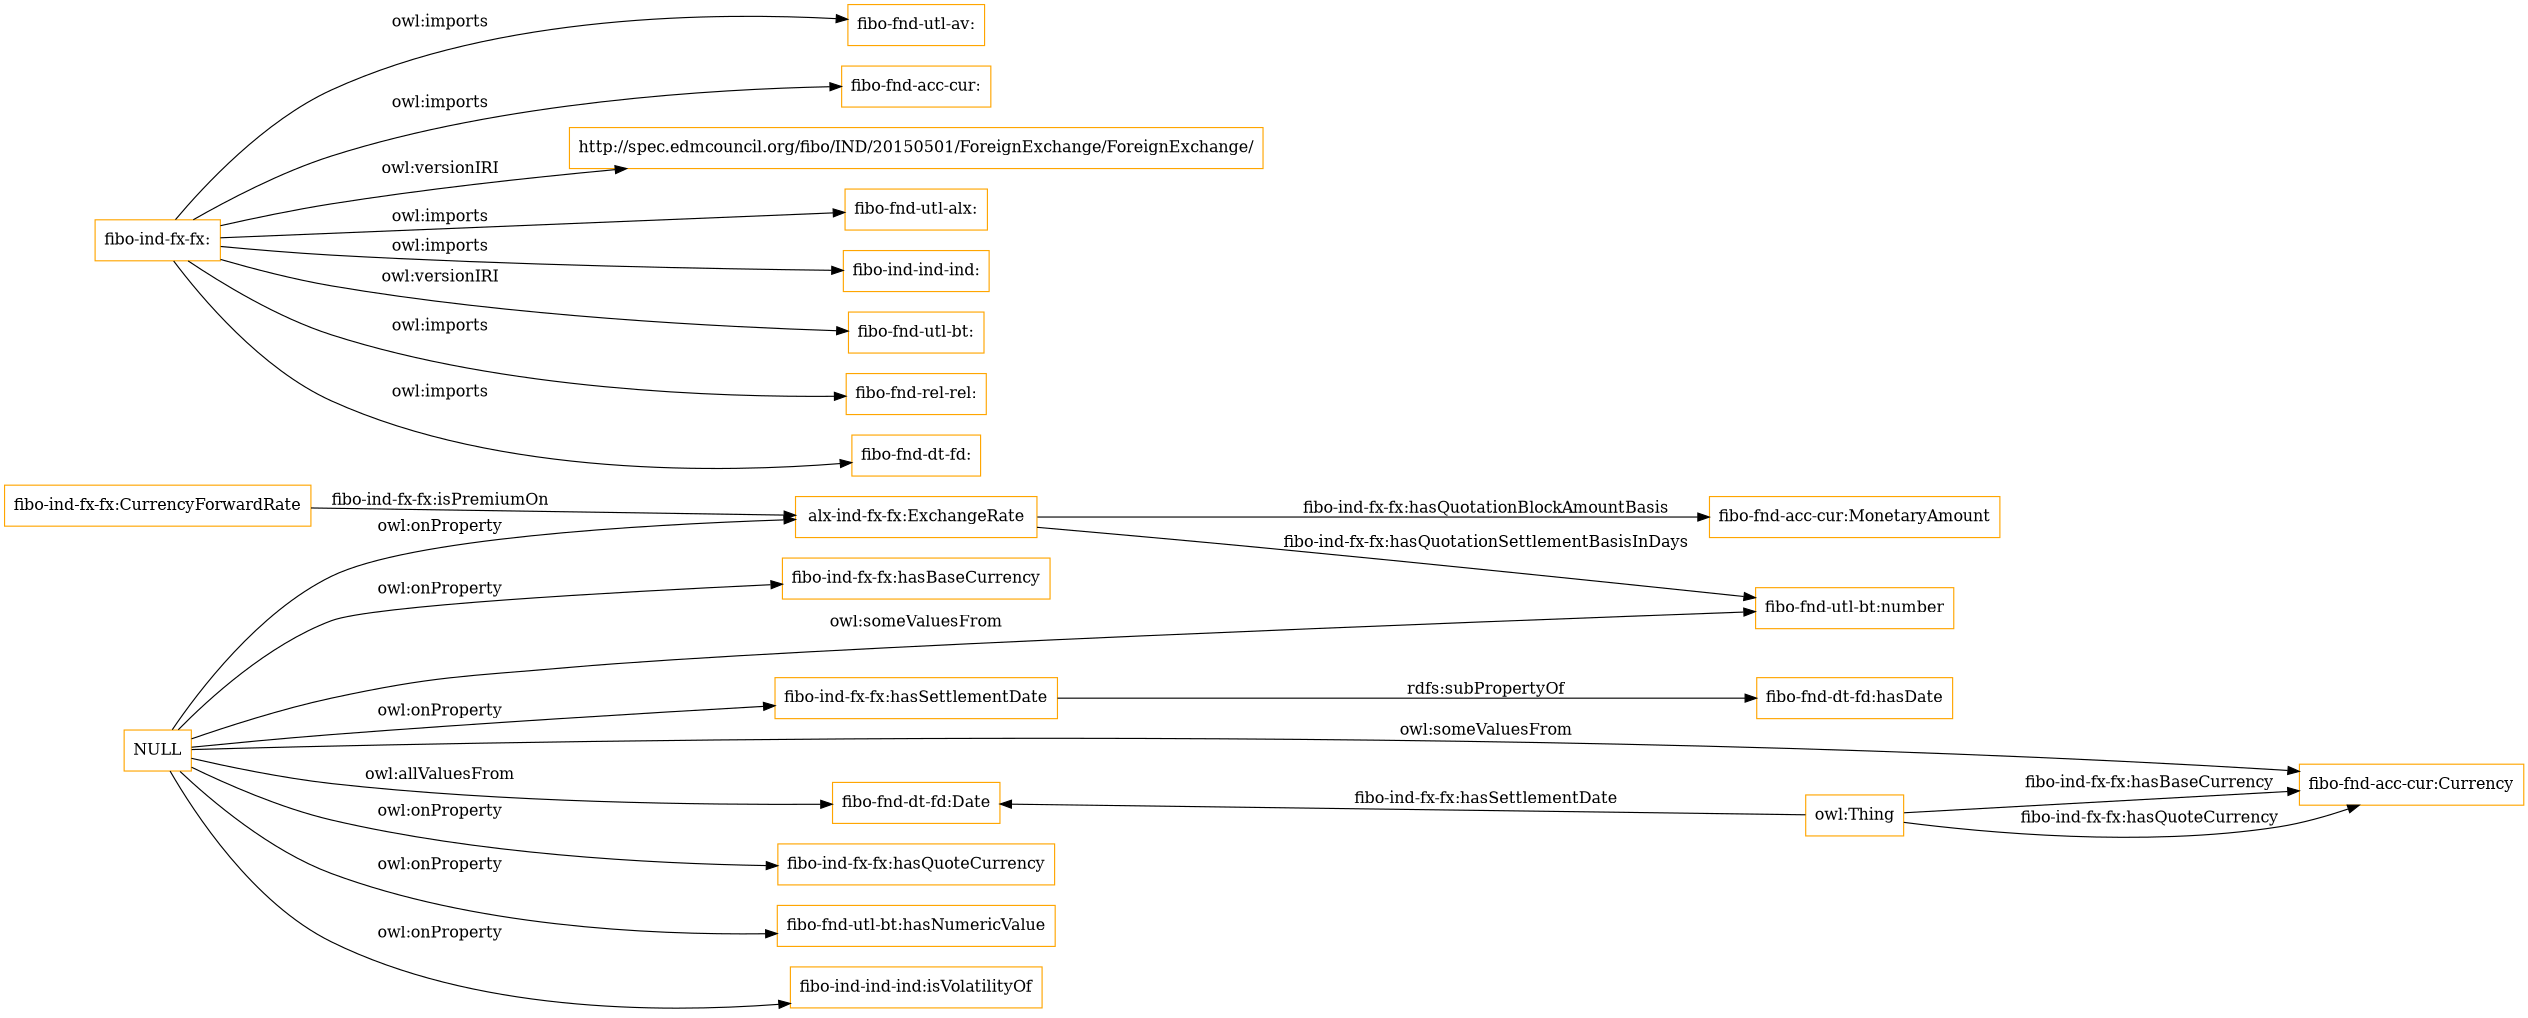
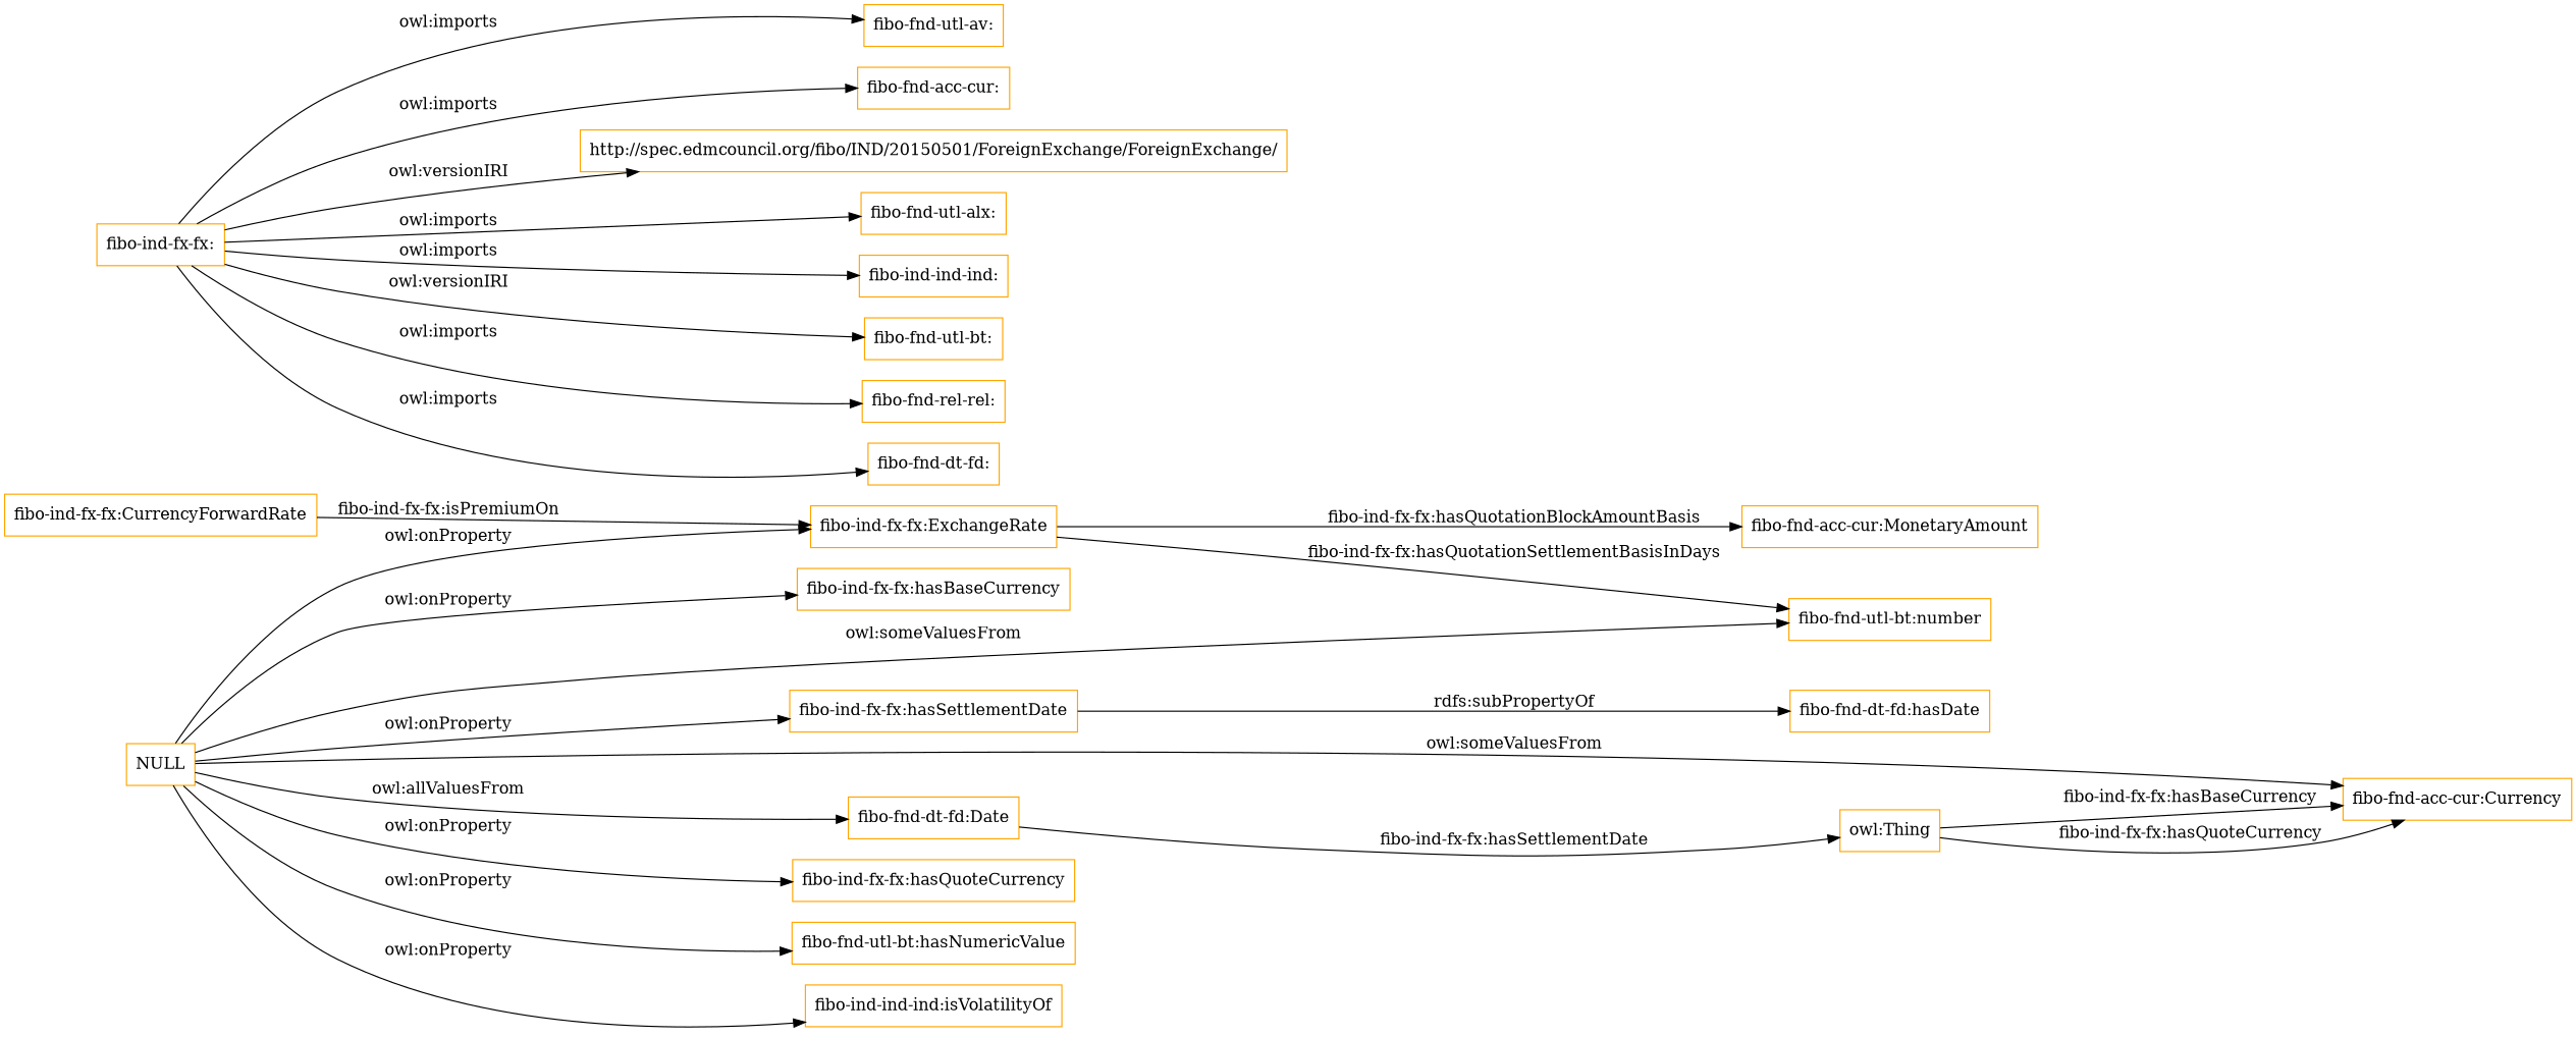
  digraph {
    rankdir=LR
    node [color=orange shape=rectangle]
-   "fibo-ind-fx-fx:ExchangeRate" [label="alx-ind-fx-fx:ExchangeRate"]
+   "fibo-ind-fx-fx:ExchangeRate"
    "fibo-fnd-utl-bt:number"
    "fibo-fnd-acc-cur:MonetaryAmount"
    "fibo-ind-fx-fx:CurrencyForwardRate"
    "fibo-ind-fx-fx:hasSettlementDate"
    "fibo-fnd-dt-fd:hasDate"
    "fibo-ind-fx-fx:"
    "fibo-fnd-utl-av:"
    "fibo-fnd-acc-cur:"
    "http://spec.edmcouncil.org/fibo/IND/20150501/ForeignExchange/ForeignExchange/"
    "fibo-fnd-utl-alx:"
    "fibo-ind-ind-ind:"
    "fibo-fnd-utl-bt:"
    "fibo-fnd-rel-rel:"
    "fibo-fnd-dt-fd:"
    NULL
    "fibo-fnd-dt-fd:Date"
    "fibo-ind-fx-fx:hasQuoteCurrency"
    "fibo-fnd-utl-bt:hasNumericValue"
    "fibo-ind-ind-ind:isVolatilityOf"
    "fibo-fnd-acc-cur:Currency"
    "fibo-ind-fx-fx:hasBaseCurrency"
    "owl:Thing"
    "fibo-ind-fx-fx:ExchangeRate" -> "fibo-fnd-utl-bt:number" [label="fibo-ind-fx-fx:hasQuotationSettlementBasisInDays"]
    "fibo-ind-fx-fx:ExchangeRate" -> "fibo-fnd-acc-cur:MonetaryAmount" [label="fibo-ind-fx-fx:hasQuotationBlockAmountBasis"]
    "fibo-ind-fx-fx:CurrencyForwardRate" -> "fibo-ind-fx-fx:ExchangeRate" [label="fibo-ind-fx-fx:isPremiumOn"]
    "fibo-ind-fx-fx:hasSettlementDate" -> "fibo-fnd-dt-fd:hasDate" [label="rdfs:subPropertyOf"]
    "fibo-ind-fx-fx:" -> "fibo-fnd-utl-av:" [label="owl:imports"]
    "fibo-ind-fx-fx:" -> "fibo-fnd-acc-cur:" [label="owl:imports"]
    "fibo-ind-fx-fx:" -> "http://spec.edmcouncil.org/fibo/IND/20150501/ForeignExchange/ForeignExchange/" [label="owl:versionIRI"]
    "fibo-ind-fx-fx:" -> "fibo-fnd-utl-alx:" [label="owl:imports"]
    "fibo-ind-fx-fx:" -> "fibo-ind-ind-ind:" [label="owl:imports"]
    "fibo-ind-fx-fx:" -> "fibo-fnd-utl-bt:" [label="owl:versionIRI"]
    "fibo-ind-fx-fx:" -> "fibo-fnd-rel-rel:" [label="owl:imports"]
    "fibo-ind-fx-fx:" -> "fibo-fnd-dt-fd:" [label="owl:imports"]
    NULL -> "fibo-ind-fx-fx:ExchangeRate" [label="owl:onProperty"]
    NULL -> "fibo-fnd-utl-bt:number" [label="owl:someValuesFrom"]
    NULL -> "fibo-ind-fx-fx:hasSettlementDate" [label="owl:onProperty"]
    NULL -> "fibo-fnd-dt-fd:Date" [label="owl:allValuesFrom"]
    NULL -> "fibo-ind-fx-fx:hasQuoteCurrency" [label="owl:onProperty"]
    NULL -> "fibo-fnd-utl-bt:hasNumericValue" [label="owl:onProperty"]
    NULL -> "fibo-ind-ind-ind:isVolatilityOf" [label="owl:onProperty"]
    NULL -> "fibo-fnd-acc-cur:Currency" [label="owl:someValuesFrom"]
    NULL -> "fibo-ind-fx-fx:hasBaseCurrency" [label="owl:onProperty"]
-   "owl:Thing" -> "fibo-fnd-dt-fd:Date" [label="fibo-ind-fx-fx:hasSettlementDate"]
+   "fibo-fnd-dt-fd:Date" -> "owl:Thing" [label="fibo-ind-fx-fx:hasSettlementDate"]
    "owl:Thing" -> "fibo-fnd-acc-cur:Currency" [label="fibo-ind-fx-fx:hasQuoteCurrency"]
    "owl:Thing" -> "fibo-fnd-acc-cur:Currency" [label="fibo-ind-fx-fx:hasBaseCurrency"]
  }
